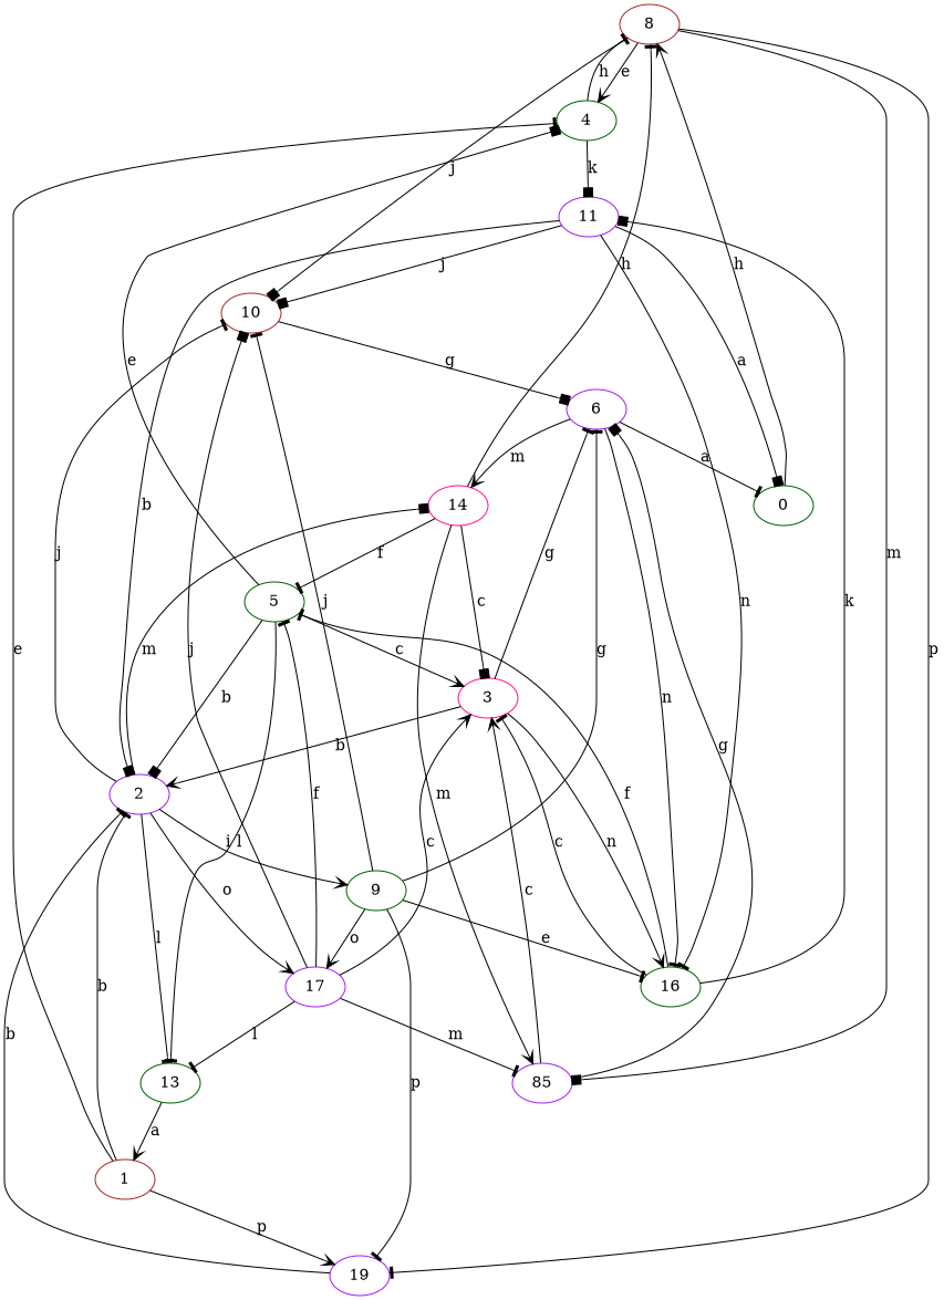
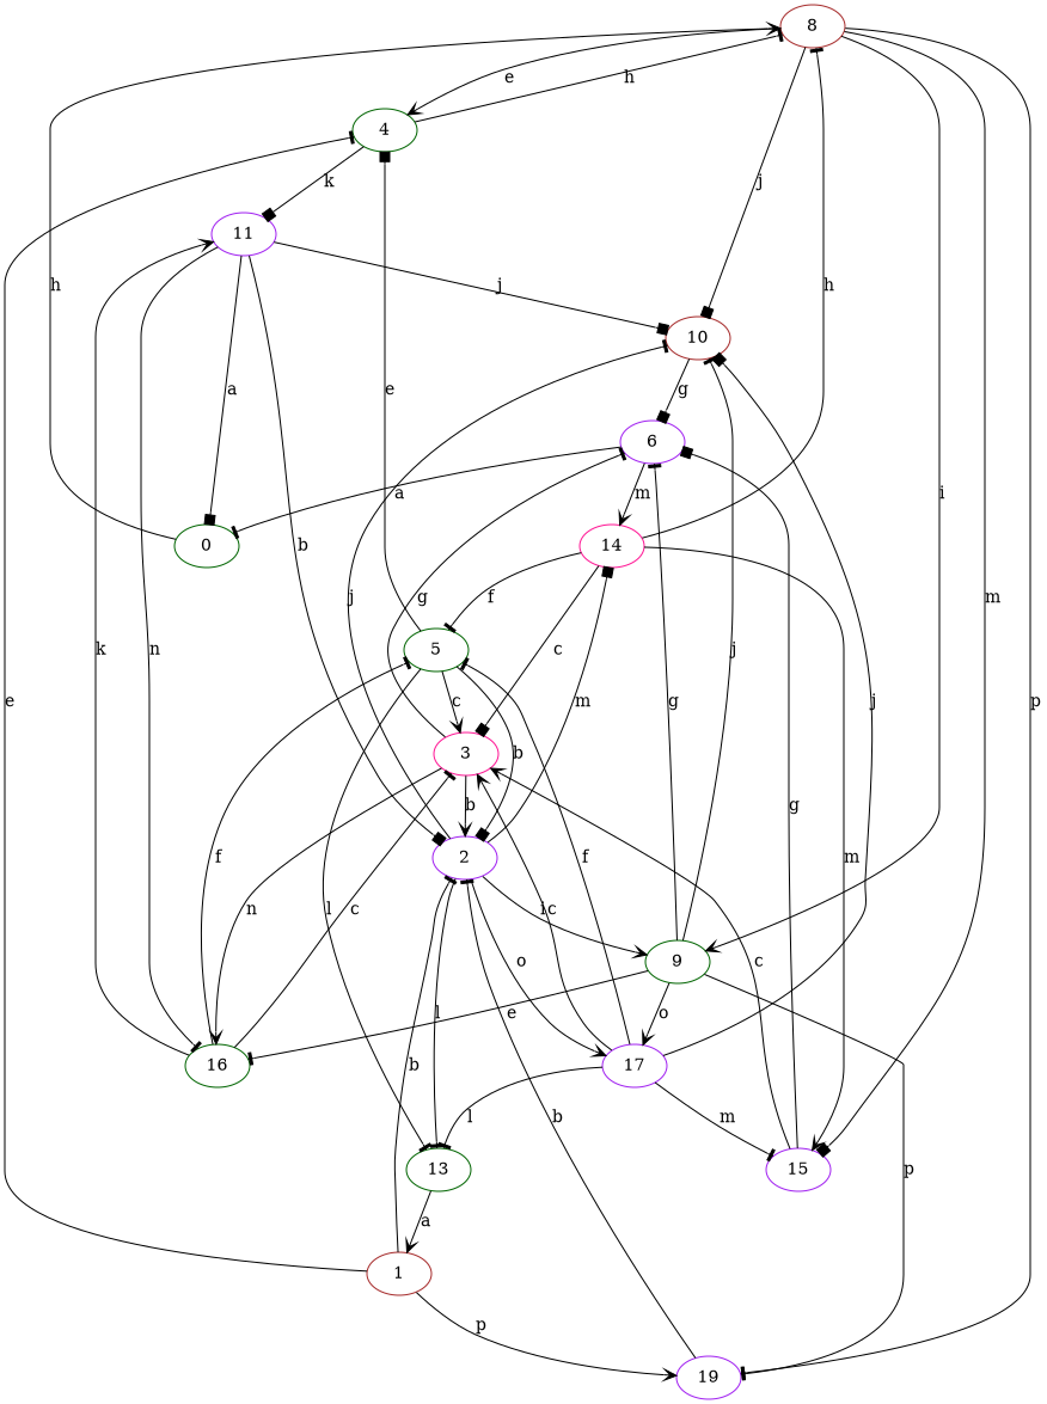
  strict digraph {
    node [color=darkgreen]
    edge [arrowhead=tee]
    8 [color=brown]
    0
    4
    19 [color=purple]
    9
    10 [color=brown]
-   15 [color=purple label=85]
+   15 [color=purple]
    1 [color=brown]
    2 [color=purple]
    13
    14 [color=deeppink]
    17 [color=purple]
    11 [color=purple]
    6 [color=purple]
    16
    3 [color=deeppink]
    5
    8 -> 4 [arrowhead=vee label=e]
    8 -> 19 [label=p]
+   8 -> 9 [arrowhead=vee label=i]
    8 -> 10 [arrowhead=box label=j]
    8 -> 15 [arrowhead=box label=m]
    0 -> 8 [arrowhead=vee label=h]
    4 -> 8 [label=h]
    4 -> 11 [arrowhead=box label=k]
    19 -> 2 [label=b]
    9 -> 19 [label=p]
    9 -> 10 [label=j]
    9 -> 17 [arrowhead=vee label=o]
    9 -> 6 [label=g]
    9 -> 16 [label=e]
    10 -> 6 [arrowhead=box label=g]
    15 -> 6 [arrowhead=box label=g]
    15 -> 3 [arrowhead=vee label=c]
    1 -> 4 [label=e]
    1 -> 19 [arrowhead=vee label=p]
    1 -> 2 [label=b]
    2 -> 9 [arrowhead=vee label=i]
    2 -> 10 [label=j]
    2 -> 13 [label=l]
    2 -> 14 [arrowhead=box label=m]
    2 -> 17 [arrowhead=vee label=o]
    13 -> 1 [arrowhead=vee label=a]
    14 -> 8 [label=h]
    14 -> 15 [arrowhead=vee label=m]
    14 -> 3 [arrowhead=box label=c]
    14 -> 5 [label=f]
    17 -> 10 [arrowhead=box label=j]
    17 -> 15 [label=m]
    17 -> 13 [label=l]
    17 -> 3 [arrowhead=vee label=c]
    17 -> 5 [label=f]
    11 -> 0 [arrowhead=box label=a]
    11 -> 10 [arrowhead=box label=j]
    11 -> 2 [arrowhead=box label=b]
    11 -> 16 [label=n]
    6 -> 0 [label=a]
    6 -> 14 [arrowhead=vee label=m]
-   6 -> 16 [label=n]
-   16 -> 11 [arrowhead=box label=k]
+   16 -> 11 [arrowhead=vee label=k]
    16 -> 3 [label=c]
    16 -> 5 [label=f]
    3 -> 2 [arrowhead=vee label=b]
    3 -> 6 [label=g]
    3 -> 16 [arrowhead=vee label=n]
    5 -> 4 [arrowhead=box label=e]
    5 -> 2 [arrowhead=box label=b]
    5 -> 13 [label=l]
    5 -> 3 [arrowhead=vee label=c]
  }
